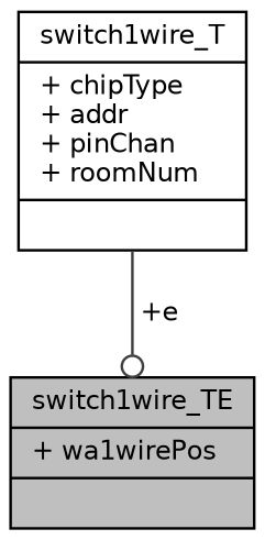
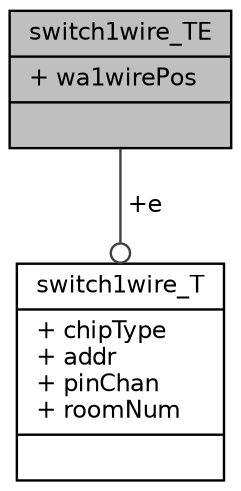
  digraph {
    node [color=black fontname=Helvetica fontsize=10 shape=record style=filled]
    n1 [fillcolor=grey75 fontcolor=black height=0.2 label="{switch1wire_TE\n|+ wa1wirePos\l|}" width=0.4]
    n2 [fillcolor=white height=0.2 label="{switch1wire_T\n|+ chipType\l+ addr\l+ pinChan\l+ roomNum\l|}" width=0.4]
-   n2 -> n1 [arrowhead=odot color=grey25 fontname=Helvetica fontsize=10 label=" +e" labelfontname=Helvetica labelfontsize=10 style=solid]
+   n1 -> n2 [arrowhead=odot color=grey25 fontname=Helvetica fontsize=10 label=" +e" labelfontname=Helvetica labelfontsize=10 style=solid]
  }
